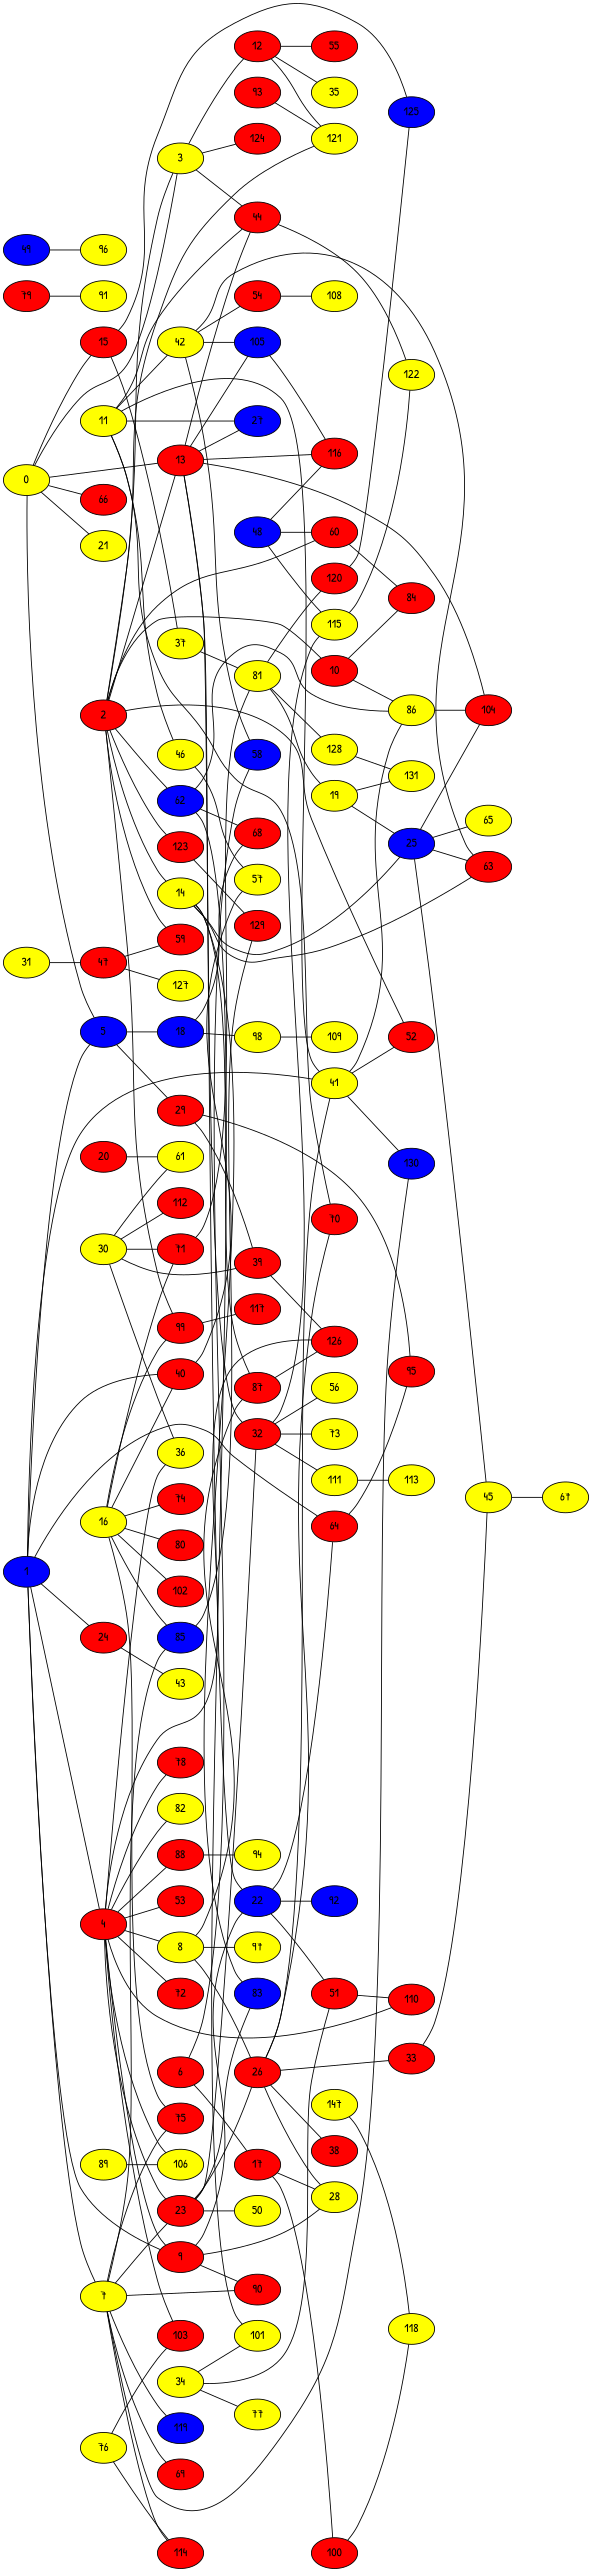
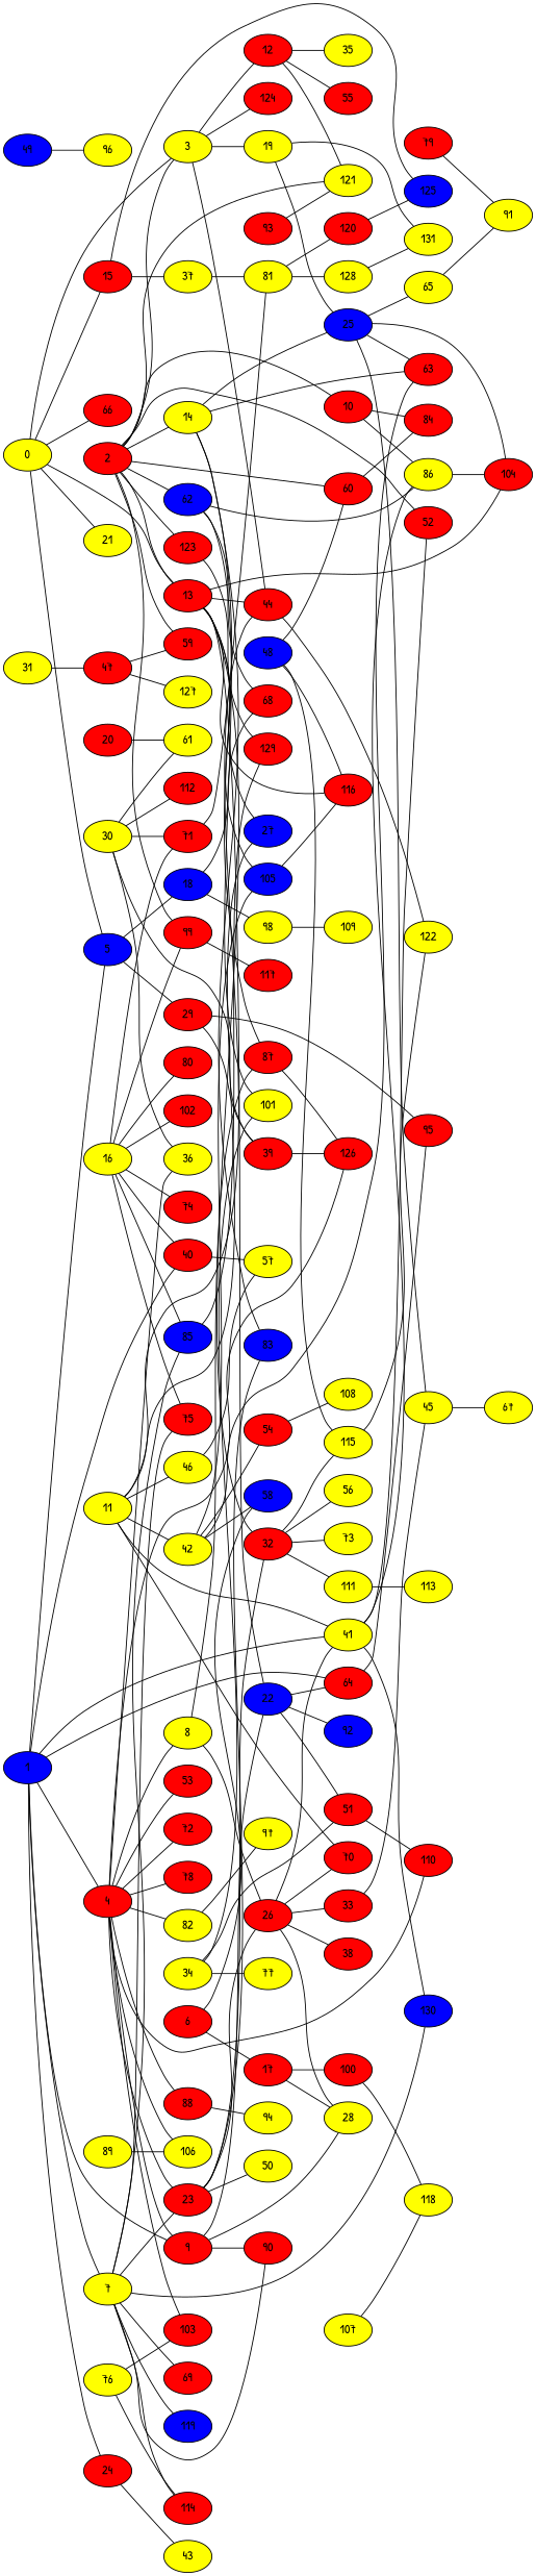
  graph {
    fontname="Patrick Hand"
    rankdir=LR
    node [fillcolor=red fontname="Patrick Hand" style=filled]
    edge [fontname="Patrick Hand"]
    0 [fillcolor=yellow]
    3 [fillcolor=yellow]
    5 [fillcolor=blue]
    13
    15
    21 [fillcolor=yellow]
    66
    12
    19 [fillcolor=yellow]
    44
    124
    18 [fillcolor=blue]
    29
    22 [fillcolor=blue]
    27 [fillcolor=blue]
    32
    104
    105 [fillcolor=blue]
    116
    37 [fillcolor=yellow]
    125 [fillcolor=blue]
    1 [fillcolor=blue]
    4
    7 [fillcolor=yellow]
    9
    24
    40
    41 [fillcolor=yellow]
    64
    8 [fillcolor=yellow]
    23
    36 [fillcolor=yellow]
    53
    72
    78
    82 [fillcolor=yellow]
    88
    103
    106 [fillcolor=yellow]
    110
    126
    69
    75
    85 [fillcolor=blue]
    90
    114
    119 [fillcolor=blue]
    130 [fillcolor=blue]
    28 [fillcolor=yellow]
    43 [fillcolor=yellow]
    57 [fillcolor=yellow]
    52
    86 [fillcolor=yellow]
    95
    2
    10
    14 [fillcolor=yellow]
    59
    60
    62 [fillcolor=blue]
    99
    121 [fillcolor=yellow]
    123
    84
    87
    25 [fillcolor=blue]
    63
    83 [fillcolor=blue]
    68
    101 [fillcolor=yellow]
    117
    129
    35 [fillcolor=yellow]
    55
    131 [fillcolor=yellow]
    122 [fillcolor=yellow]
    89 [fillcolor=yellow]
    26
    97 [fillcolor=yellow]
    50 [fillcolor=yellow]
    94 [fillcolor=yellow]
    98 [fillcolor=yellow]
    39
    6
    17
    58 [fillcolor=blue]
    100
    70
    33
    38
    51
    92 [fillcolor=blue]
    11 [fillcolor=yellow]
    42 [fillcolor=yellow]
    46 [fillcolor=yellow]
    54
    56 [fillcolor=yellow]
    73 [fillcolor=yellow]
    111 [fillcolor=yellow]
    115 [fillcolor=yellow]
    45 [fillcolor=yellow]
    65 [fillcolor=yellow]
    81 [fillcolor=yellow]
    16 [fillcolor=yellow]
    71
    74
    80
    102
    118 [fillcolor=yellow]
    109 [fillcolor=yellow]
    61 [fillcolor=yellow]
    20
    67 [fillcolor=yellow]
    91 [fillcolor=yellow]
    30 [fillcolor=yellow]
    112
    31 [fillcolor=yellow]
    47
    127 [fillcolor=yellow]
    113 [fillcolor=yellow]
    34 [fillcolor=yellow]
    77 [fillcolor=yellow]
    120
    128 [fillcolor=yellow]
    108 [fillcolor=yellow]
    48 [fillcolor=blue]
    49 [fillcolor=blue]
    96 [fillcolor=yellow]
    76 [fillcolor=yellow]
    79
    93
-   107 [fillcolor=yellow label=147]
+   107 [fillcolor=yellow]
    0 -- 3
    0 -- 5
    0 -- 13
    0 -- 15
    0 -- 21
    0 -- 66
    3 -- 12
-   81 -- 19
+   3 -- 19
    3 -- 44
    3 -- 124
    5 -- 18
    5 -- 29
    13 -- 44
    13 -- 22
    13 -- 27
    13 -- 32
    13 -- 104
    13 -- 105
    13 -- 116
    15 -- 37
    15 -- 125
    12 -- 121
    12 -- 35
    12 -- 55
    19 -- 25
    19 -- 131
    44 -- 122
    18 -- 68
    18 -- 98
    29 -- 95
    29 -- 39
    22 -- 64
    22 -- 51
    22 -- 92
    32 -- 56
    32 -- 73
    32 -- 111
    32 -- 115
    105 -- 116
    37 -- 81
    1 -- 5
    1 -- 4
    1 -- 7
    1 -- 9
    1 -- 24
    1 -- 40
    1 -- 41
    1 -- 64
    4 -- 9
    4 -- 8
    4 -- 23
    4 -- 36
    4 -- 53
    4 -- 72
    4 -- 78
    4 -- 82
    4 -- 88
    4 -- 103
    4 -- 106
    4 -- 110
    4 -- 126
    7 -- 23
    7 -- 69
    7 -- 75
    7 -- 85
    7 -- 90
    7 -- 114
    7 -- 119
    7 -- 130
    9 -- 22
    9 -- 90
    9 -- 28
    24 -- 43
    40 -- 57
    41 -- 130
    41 -- 52
    41 -- 86
    64 -- 95
    8 -- 87
    8 -- 26
-   8 -- 97
+   82 -- 97
    23 -- 32
    23 -- 83
    23 -- 26
    23 -- 50
    88 -- 94
    85 -- 129
    86 -- 104
    2 -- 3
    2 -- 13
    2 -- 52
    2 -- 10
    2 -- 14
    2 -- 59
    2 -- 60
    2 -- 62
    2 -- 99
    2 -- 121
    2 -- 123
    10 -- 86
    10 -- 84
    14 -- 87
    14 -- 25
    14 -- 63
    14 -- 83
    60 -- 84
    62 -- 86
    62 -- 68
    62 -- 101
    99 -- 117
    123 -- 129
    87 -- 126
    25 -- 104
    25 -- 63
    25 -- 45
    25 -- 65
    89 -- 106
    26 -- 41
    26 -- 28
    26 -- 70
    26 -- 33
    26 -- 38
    98 -- 109
    39 -- 126
    6 -- 17
    6 -- 58
    17 -- 28
    17 -- 100
    100 -- 118
    33 -- 45
    51 -- 110
    11 -- 44
    11 -- 27
    11 -- 41
    11 -- 70
    11 -- 42
    11 -- 46
    42 -- 105
    42 -- 63
    42 -- 58
    42 -- 54
    46 -- 57
    54 -- 108
    111 -- 113
    115 -- 122
    45 -- 67
+   65 -- 91
    81 -- 120
    81 -- 128
    16 -- 40
    16 -- 75
    16 -- 85
    16 -- 99
    16 -- 71
    16 -- 74
    16 -- 80
    16 -- 102
    71 -- 81
    20 -- 61
    30 -- 36
    30 -- 39
    30 -- 71
    30 -- 61
    30 -- 112
    31 -- 47
    47 -- 59
    47 -- 127
    34 -- 101
    34 -- 51
    34 -- 77
    120 -- 125
    128 -- 131
    48 -- 116
    48 -- 60
    48 -- 115
    49 -- 96
    76 -- 103
    76 -- 114
    79 -- 91
    93 -- 121
    107 -- 118
  }
